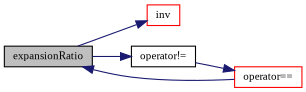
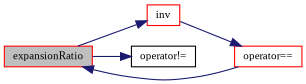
  digraph {
    fontname="Liberation Serif"
    rankdir=LR
    node [color=black fontname="Liberation Serif" fontsize=10 shape=record]
    edge [color=midnightblue fontname="Liberation Serif" fontsize=10 labelfontname=Helvetica labelfontsize=10 style=solid]
-   n1 [fillcolor=grey75 fontcolor=black height=0.2 label=expansionRatio style=filled width=0.4]
+   n1 [color=red fillcolor=grey75 fontcolor=black height=0.2 label=expansionRatio style=filled width=0.4]
    n2 [color=red height=0.2 label=inv width=0.4]
    n3 [height=0.2 label="operator!=" width=0.4]
    n4 [color=red height=0.2 label="operator==" width=0.4]
    n1 -> n2
    n1 -> n3
-   n3 -> n4
+   n2 -> n4
    n4 -> n1
  }
